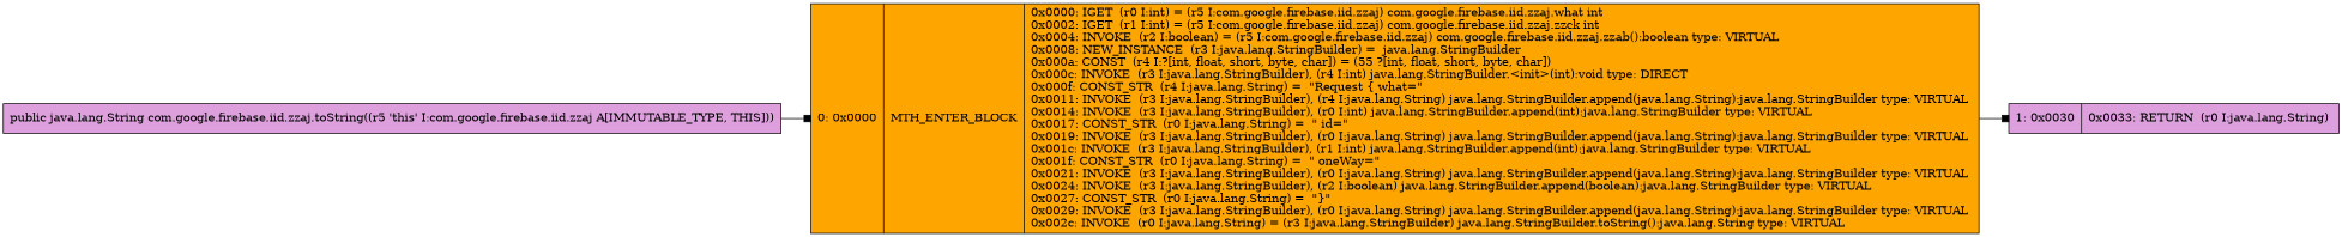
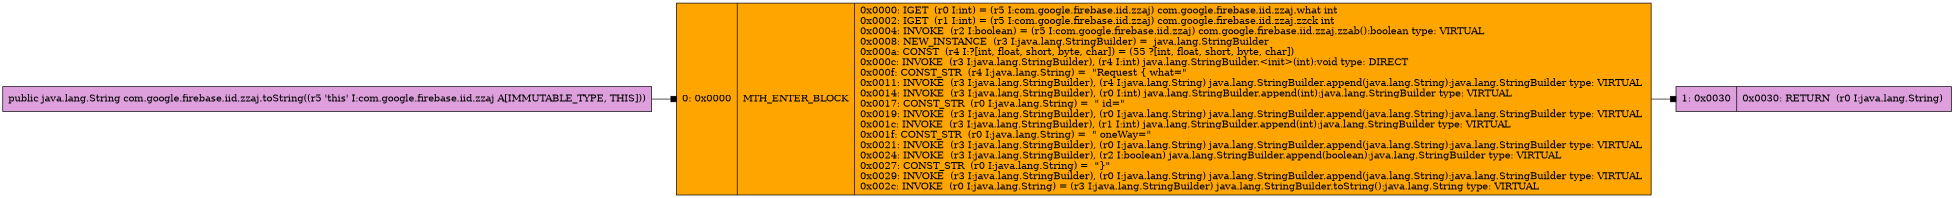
  digraph {
    rankdir=LR
    node [shape=record style=filled fillcolor=plum]
    edge [arrowhead=box]
    n1 [label="{0\:\ 0x0000|MTH_ENTER_BLOCK\l|0x0000: IGET  (r0 I:int) = (r5 I:com.google.firebase.iid.zzaj) com.google.firebase.iid.zzaj.what int \l0x0002: IGET  (r1 I:int) = (r5 I:com.google.firebase.iid.zzaj) com.google.firebase.iid.zzaj.zzck int \l0x0004: INVOKE  (r2 I:boolean) = (r5 I:com.google.firebase.iid.zzaj) com.google.firebase.iid.zzaj.zzab():boolean type: VIRTUAL \l0x0008: NEW_INSTANCE  (r3 I:java.lang.StringBuilder) =  java.lang.StringBuilder \l0x000a: CONST  (r4 I:?[int, float, short, byte, char]) = (55 ?[int, float, short, byte, char]) \l0x000c: INVOKE  (r3 I:java.lang.StringBuilder), (r4 I:int) java.lang.StringBuilder.\<init\>(int):void type: DIRECT \l0x000f: CONST_STR  (r4 I:java.lang.String) =  \"Request \{ what=\" \l0x0011: INVOKE  (r3 I:java.lang.StringBuilder), (r4 I:java.lang.String) java.lang.StringBuilder.append(java.lang.String):java.lang.StringBuilder type: VIRTUAL \l0x0014: INVOKE  (r3 I:java.lang.StringBuilder), (r0 I:int) java.lang.StringBuilder.append(int):java.lang.StringBuilder type: VIRTUAL \l0x0017: CONST_STR  (r0 I:java.lang.String) =  \" id=\" \l0x0019: INVOKE  (r3 I:java.lang.StringBuilder), (r0 I:java.lang.String) java.lang.StringBuilder.append(java.lang.String):java.lang.StringBuilder type: VIRTUAL \l0x001c: INVOKE  (r3 I:java.lang.StringBuilder), (r1 I:int) java.lang.StringBuilder.append(int):java.lang.StringBuilder type: VIRTUAL \l0x001f: CONST_STR  (r0 I:java.lang.String) =  \" oneWay=\" \l0x0021: INVOKE  (r3 I:java.lang.StringBuilder), (r0 I:java.lang.String) java.lang.StringBuilder.append(java.lang.String):java.lang.StringBuilder type: VIRTUAL \l0x0024: INVOKE  (r3 I:java.lang.StringBuilder), (r2 I:boolean) java.lang.StringBuilder.append(boolean):java.lang.StringBuilder type: VIRTUAL \l0x0027: CONST_STR  (r0 I:java.lang.String) =  \"\}\" \l0x0029: INVOKE  (r3 I:java.lang.StringBuilder), (r0 I:java.lang.String) java.lang.StringBuilder.append(java.lang.String):java.lang.StringBuilder type: VIRTUAL \l0x002c: INVOKE  (r0 I:java.lang.String) = (r3 I:java.lang.StringBuilder) java.lang.StringBuilder.toString():java.lang.String type: VIRTUAL \l}" fillcolor=orange]
-   n2 [label="{1\:\ 0x0030|0x0033: RETURN  (r0 I:java.lang.String) \l}"]
+   n2 [label="{1\:\ 0x0030|0x0030: RETURN  (r0 I:java.lang.String) \l}"]
    n3 [label="{public java.lang.String com.google.firebase.iid.zzaj.toString((r5 'this' I:com.google.firebase.iid.zzaj A[IMMUTABLE_TYPE, THIS])) }"]
    n1 -> n2
    n3 -> n1
  }
